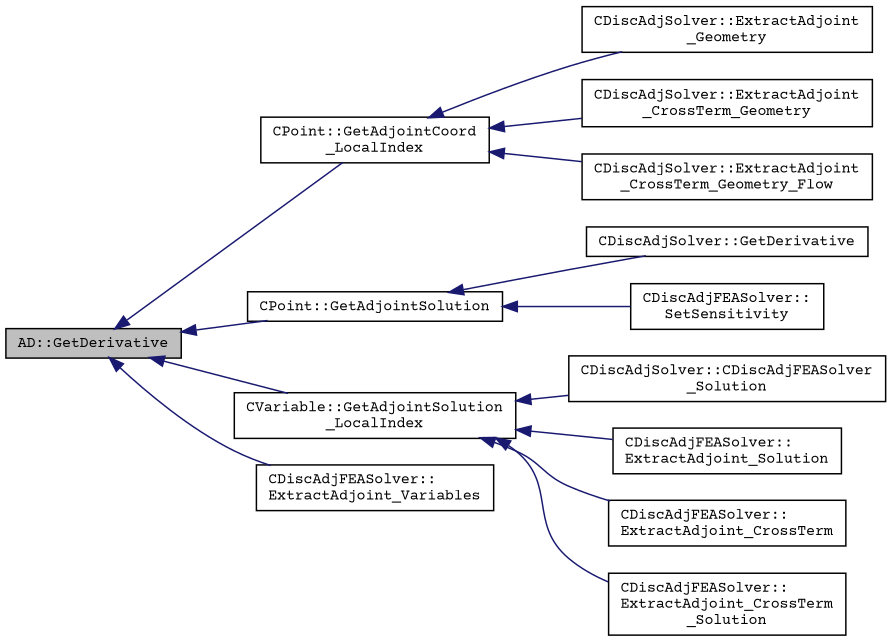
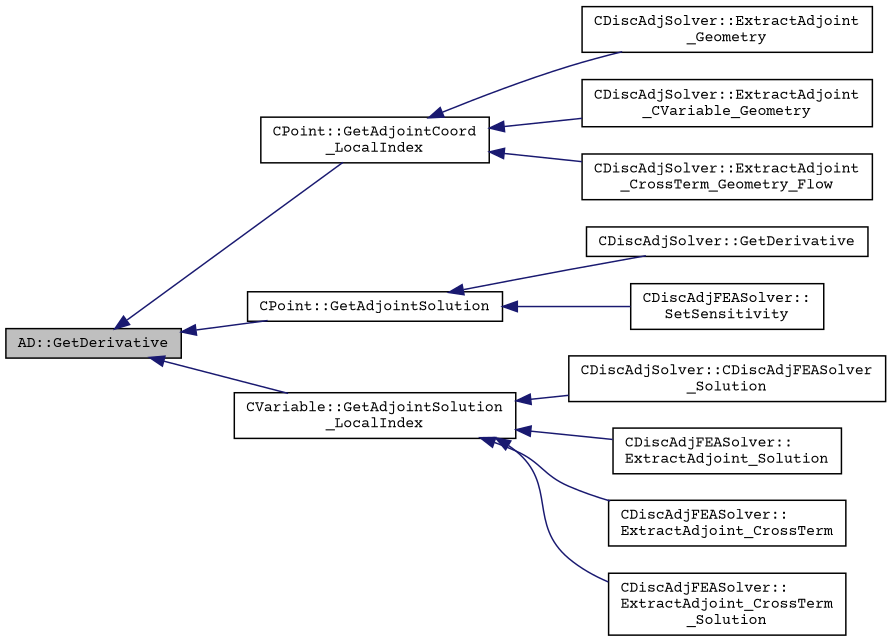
  digraph {
    fontname="Courier Prime"
    rankdir=LR
    node [color=black fillcolor=white fontname="Courier Prime" fontsize=10 shape=record style=filled]
    edge [color=midnightblue dir=back fontname="Courier Prime" fontsize=10 labelfontname=Helvetica labelfontsize=10 style=solid]
    n1 [fillcolor=grey75 fontcolor=black height=0.2 label="AD::GetDerivative" width=0.4]
    n2 [height=0.2 label="CPoint::GetAdjointCoord\l_LocalIndex" width=0.4]
    n3 [height=0.2 label="CPoint::GetAdjointSolution" width=0.4]
    n4 [height=0.2 label="CVariable::GetAdjointSolution\l_LocalIndex" width=0.4]
-   n5 [height=0.2 label="CDiscAdjFEASolver::\lExtractAdjoint_Variables" width=0.4]
    n6 [height=0.2 label="CDiscAdjSolver::ExtractAdjoint\l_Geometry" width=0.4]
-   n7 [height=0.2 label="CDiscAdjSolver::ExtractAdjoint\l_CrossTerm_Geometry" width=0.4]
+   n7 [height=0.2 label="CDiscAdjSolver::ExtractAdjoint\l_CVariable_Geometry" width=0.4]
    n8 [height=0.2 label="CDiscAdjSolver::ExtractAdjoint\l_CrossTerm_Geometry_Flow" width=0.4]
    n9 [height=0.2 label="CDiscAdjSolver::GetDerivative" width=0.4]
    n10 [height=0.2 label="CDiscAdjFEASolver::\lSetSensitivity" width=0.4]
    n11 [height=0.2 label="CDiscAdjSolver::CDiscAdjFEASolver\l_Solution" width=0.4]
    n12 [height=0.2 label="CDiscAdjFEASolver::\lExtractAdjoint_Solution" width=0.4]
    n13 [height=0.2 label="CDiscAdjFEASolver::\lExtractAdjoint_CrossTerm" width=0.4]
    n14 [height=0.2 label="CDiscAdjFEASolver::\lExtractAdjoint_CrossTerm\l_Solution" width=0.4]
    n1 -> n2
    n1 -> n3
    n1 -> n4
-   n1 -> n5
    n2 -> n6
    n2 -> n7
    n2 -> n8
    n3 -> n9
    n3 -> n10
    n4 -> n11
    n4 -> n12
    n4 -> n13
    n4 -> n14
  }
